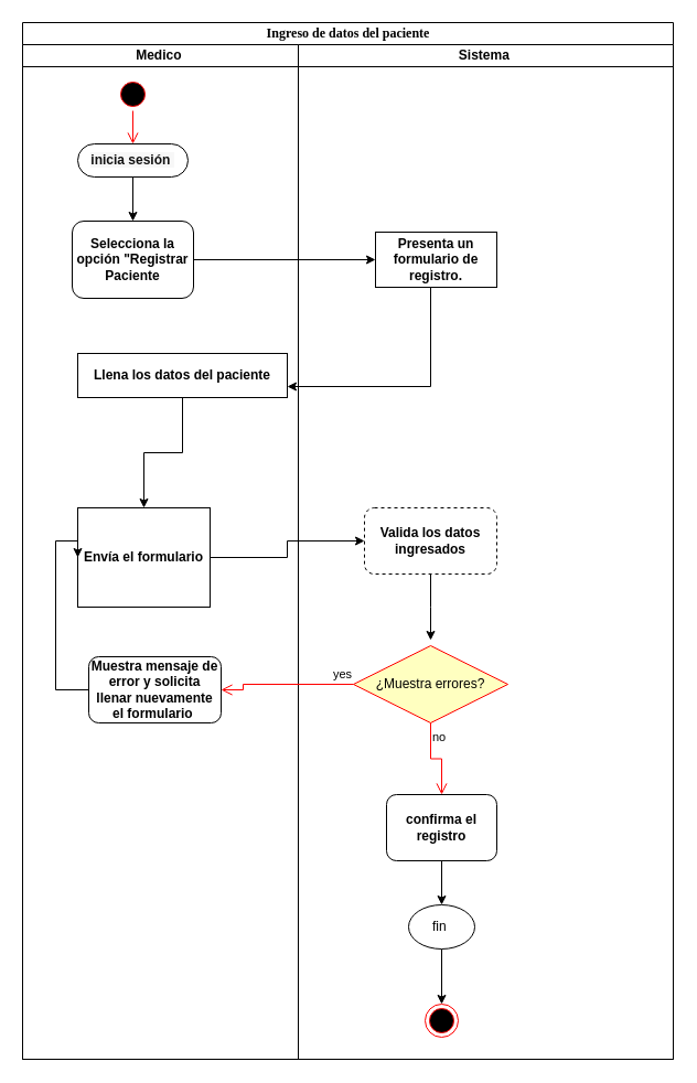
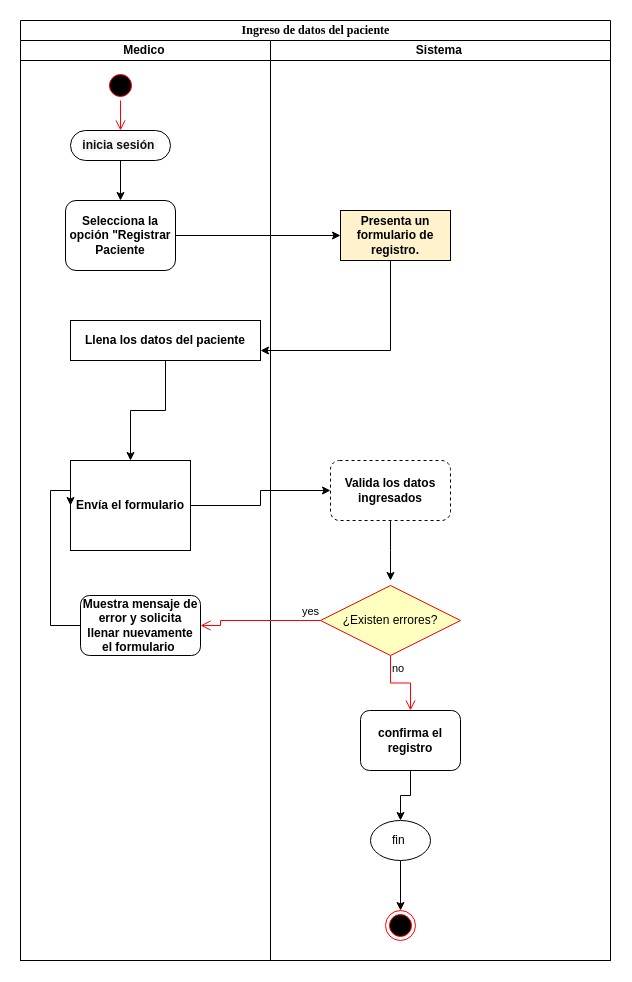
  <mxCell id="0" />
  <mxCell id="1" parent="0" />
  <mxCell id="2" value="Ingreso de datos del paciente" style="swimlane;html=1;childLayout=stackLayout;startSize=20;rounded=0;shadow=0;comic=0;labelBackgroundColor=none;strokeWidth=1;fontFamily=Verdana;fontSize=12;align=center;" parent="1" vertex="1"><mxGeometry x="20" y="20" width="590" height="940" as="geometry" /></mxCell>
  <mxCell id="3" value="Medico&amp;nbsp;" style="swimlane;html=1;startSize=20;" parent="2" vertex="1"><mxGeometry y="20" width="250" height="920" as="geometry" /></mxCell>
  <mxCell id="4" style="edgeStyle=orthogonalEdgeStyle;rounded=0;orthogonalLoop=1;jettySize=auto;html=1;" parent="3" source="5" target="6" edge="1"><mxGeometry relative="1" as="geometry" /></mxCell>
  <mxCell id="5" value="&lt;div style=&quot;text-align: start;&quot;&gt;&lt;font face=&quot;Helvetica&quot; style=&quot;font-size: 12px;&quot; color=&quot;#111111&quot;&gt;&lt;span style=&quot;white-space-collapse: preserve; background-color: rgb(247, 247, 247);&quot;&gt;&lt;b style=&quot;&quot;&gt;inicia sesión &lt;/b&gt;&lt;/span&gt;&lt;/font&gt;&lt;/div&gt;" style="rounded=1;whiteSpace=wrap;html=1;shadow=0;comic=0;labelBackgroundColor=none;strokeWidth=1;fontFamily=Verdana;fontSize=12;align=center;arcSize=50;" parent="3" vertex="1"><mxGeometry x="50" y="90" width="100" height="30" as="geometry" /></mxCell>
  <mxCell id="6" value="&lt;b&gt;Selecciona la opción &quot;Registrar Paciente&lt;/b&gt;" style="rounded=1;whiteSpace=wrap;html=1;" parent="3" vertex="1"><mxGeometry x="45" y="160" width="110" height="70" as="geometry" /></mxCell>
  <mxCell id="7" value="" style="edgeStyle=orthogonalEdgeStyle;rounded=0;orthogonalLoop=1;jettySize=auto;html=1;" parent="3" source="8" target="9" edge="1"><mxGeometry relative="1" as="geometry" /></mxCell>
  <mxCell id="8" value="&lt;b&gt;&lt;font face=&quot;Helvetica&quot;&gt;Llena los datos del paciente&lt;/font&gt;&lt;/b&gt;" style="whiteSpace=wrap;html=1;fontFamily=Verdana;rounded=0;shadow=0;comic=0;labelBackgroundColor=none;strokeWidth=1;arcSize=50;" parent="3" vertex="1"><mxGeometry x="50" y="280" width="190" height="40" as="geometry" /></mxCell>
  <mxCell id="9" value="&lt;b&gt;&lt;font face=&quot;Helvetica&quot;&gt;Envía el formulario&lt;/font&gt;&lt;/b&gt;" style="whiteSpace=wrap;html=1;fontFamily=Verdana;rounded=0;shadow=0;comic=0;labelBackgroundColor=none;strokeWidth=1;arcSize=50;" parent="3" vertex="1"><mxGeometry x="50" y="420" width="120" height="90" as="geometry" /></mxCell>
  <mxCell id="10" style="edgeStyle=orthogonalEdgeStyle;rounded=0;orthogonalLoop=1;jettySize=auto;html=1;entryX=0;entryY=0.5;entryDx=0;entryDy=0;" edge="1" parent="3" source="11" target="9"><mxGeometry relative="1" as="geometry"><Array as="points"><mxPoint x="30" y="585" /><mxPoint x="30" y="450" /></Array></mxGeometry></mxCell>
  <mxCell id="11" value="&lt;b&gt;&lt;font face=&quot;Helvetica&quot;&gt;Muestra mensaje de error y solicita llenar nuevamente el formulario&amp;nbsp;&lt;/font&gt;&lt;/b&gt;" style="rounded=1;whiteSpace=wrap;html=1;" parent="3" vertex="1"><mxGeometry x="60" y="555" width="120" height="60" as="geometry" /></mxCell>
  <mxCell id="12" value="" style="ellipse;html=1;shape=startState;fillColor=#000000;strokeColor=#ff0000;" vertex="1" parent="3"><mxGeometry x="85" y="30" width="30" height="30" as="geometry" /></mxCell>
  <mxCell id="13" value="" style="edgeStyle=orthogonalEdgeStyle;html=1;verticalAlign=bottom;endArrow=open;endSize=8;strokeColor=#ff0000;rounded=0;entryX=0.5;entryY=0;entryDx=0;entryDy=0;" edge="1" source="12" parent="3" target="5"><mxGeometry relative="1" as="geometry"><mxPoint x="95" y="120" as="targetPoint" /><Array as="points"><mxPoint x="100" y="45" /></Array></mxGeometry></mxCell>
  <mxCell id="14" style="edgeStyle=orthogonalEdgeStyle;rounded=0;orthogonalLoop=1;jettySize=auto;html=1;" parent="2" source="6" target="18" edge="1"><mxGeometry relative="1" as="geometry"><mxPoint x="310.0" y="195" as="targetPoint" /></mxGeometry></mxCell>
  <mxCell id="15" value="" style="edgeStyle=orthogonalEdgeStyle;rounded=0;orthogonalLoop=1;jettySize=auto;html=1;" parent="2" source="18" target="8" edge="1"><mxGeometry relative="1" as="geometry"><Array as="points"><mxPoint x="370" y="330" /></Array></mxGeometry></mxCell>
  <mxCell id="16" style="edgeStyle=orthogonalEdgeStyle;rounded=0;orthogonalLoop=1;jettySize=auto;html=1;" parent="2" source="9" target="20" edge="1"><mxGeometry relative="1" as="geometry"><mxPoint x="300.0" y="470" as="targetPoint" /></mxGeometry></mxCell>
  <mxCell id="17" value="Sistema&amp;nbsp;" style="swimlane;html=1;startSize=20;" parent="2" vertex="1"><mxGeometry x="250" y="20" width="340" height="920" as="geometry" /></mxCell>
- <mxCell id="18" value="&lt;b&gt;&lt;font face=&quot;Helvetica&quot;&gt;Presenta un formulario de registro.&lt;/font&gt;&lt;/b&gt;" style="rounded=0;whiteSpace=wrap;html=1;shadow=0;comic=0;labelBackgroundColor=none;strokeWidth=1;fontFamily=Verdana;fontSize=12;align=center;arcSize=50;" parent="17" vertex="1"><mxGeometry x="70" y="170" width="110" height="50" as="geometry" /></mxCell>
+ <mxCell id="18" value="&lt;b&gt;&lt;font face=&quot;Helvetica&quot;&gt;Presenta un formulario de registro.&lt;/font&gt;&lt;/b&gt;" style="rounded=0;whiteSpace=wrap;html=1;shadow=0;comic=0;labelBackgroundColor=none;strokeWidth=1;fontFamily=Verdana;fontSize=12;align=center;arcSize=50;fillColor=#fff2cc;" parent="17" vertex="1"><mxGeometry x="70" y="170" width="110" height="50" as="geometry" /></mxCell>
  <mxCell id="19" value="" style="edgeStyle=orthogonalEdgeStyle;rounded=0;orthogonalLoop=1;jettySize=auto;html=1;" parent="17" source="20" edge="1"><mxGeometry relative="1" as="geometry"><mxPoint x="120" y="540" as="targetPoint" /></mxGeometry></mxCell>
  <mxCell id="20" value="&lt;b&gt;&lt;font face=&quot;Helvetica&quot;&gt;Valida los datos ingresados&lt;/font&gt;&lt;/b&gt;" style="rounded=1;whiteSpace=wrap;html=1;dashed=1;" parent="17" vertex="1"><mxGeometry x="60" y="420" width="120" height="60" as="geometry" /></mxCell>
  <mxCell id="21" value="" style="edgeStyle=orthogonalEdgeStyle;rounded=0;orthogonalLoop=1;jettySize=auto;html=1;" parent="17" source="22" target="24" edge="1"><mxGeometry relative="1" as="geometry" /></mxCell>
- <mxCell id="22" value="&lt;b&gt;confirma el registro&lt;/b&gt;" style="whiteSpace=wrap;html=1;rounded=1;" parent="17" vertex="1"><mxGeometry x="80" y="680" width="100" height="60" as="geometry" /></mxCell>
+ <mxCell id="22" value="&lt;b&gt;confirma el registro&lt;/b&gt;" style="whiteSpace=wrap;html=1;rounded=1;" parent="17" vertex="1"><mxGeometry x="90" y="670" width="100" height="60" as="geometry" /></mxCell>
  <mxCell id="23" style="edgeStyle=orthogonalEdgeStyle;rounded=0;orthogonalLoop=1;jettySize=auto;html=1;entryX=0.5;entryY=0;entryDx=0;entryDy=0;" edge="1" parent="17" source="24" target="25"><mxGeometry relative="1" as="geometry" /></mxCell>
  <mxCell id="24" value="fin&amp;nbsp;" style="ellipse;whiteSpace=wrap;html=1;rounded=1;" parent="17" vertex="1"><mxGeometry x="100" y="780" width="60" height="40" as="geometry" /></mxCell>
  <mxCell id="25" value="" style="ellipse;html=1;shape=endState;fillColor=#000000;strokeColor=#ff0000;" parent="17" vertex="1"><mxGeometry x="115" y="870" width="30" height="30" as="geometry" /></mxCell>
- <mxCell id="26" value="¿Muestra errores?" style="rhombus;whiteSpace=wrap;html=1;fontColor=#000000;fillColor=#ffffc0;strokeColor=#ff0000;" vertex="1" parent="17"><mxGeometry x="50" y="545" width="140" height="70" as="geometry" /></mxCell>
+ <mxCell id="26" value="¿Existen errores?" style="rhombus;whiteSpace=wrap;html=1;fontColor=#000000;fillColor=#ffffc0;strokeColor=#ff0000;" vertex="1" parent="17"><mxGeometry x="50" y="545" width="140" height="70" as="geometry" /></mxCell>
  <mxCell id="27" value="no" style="edgeStyle=orthogonalEdgeStyle;html=1;align=left;verticalAlign=top;endArrow=open;endSize=8;strokeColor=#ff0000;rounded=0;entryX=0.5;entryY=0;entryDx=0;entryDy=0;" edge="1" source="26" parent="17" target="22"><mxGeometry x="-1" relative="1" as="geometry"><mxPoint x="120" y="648" as="targetPoint" /></mxGeometry></mxCell>
  <mxCell id="28" value="yes" style="edgeStyle=orthogonalEdgeStyle;html=1;align=left;verticalAlign=bottom;endArrow=open;endSize=8;strokeColor=#ff0000;rounded=0;entryX=1;entryY=0.5;entryDx=0;entryDy=0;" edge="1" source="26" parent="2" target="11"><mxGeometry x="-0.68" relative="1" as="geometry"><mxPoint x="510" y="588" as="targetPoint" /><Array as="points"><mxPoint x="200" y="600" /><mxPoint x="200" y="605" /></Array><mxPoint as="offset" /></mxGeometry></mxCell>
